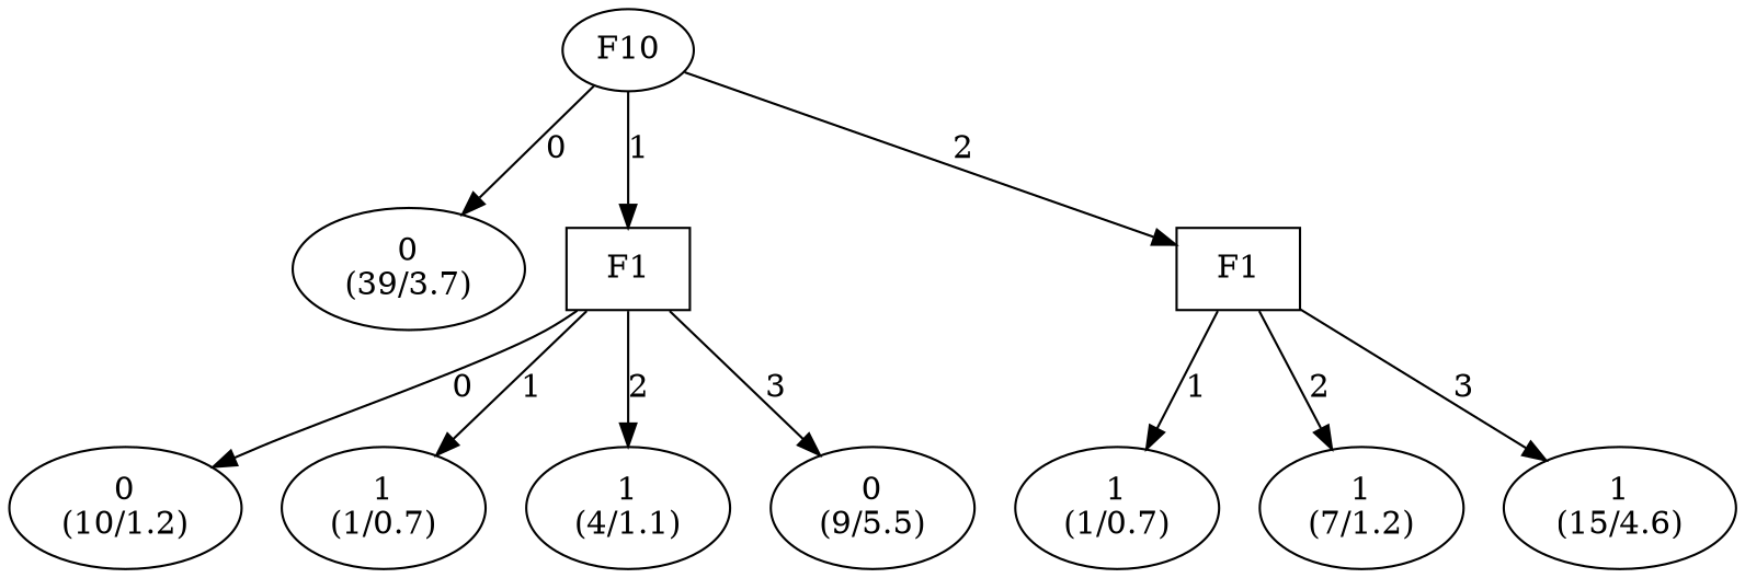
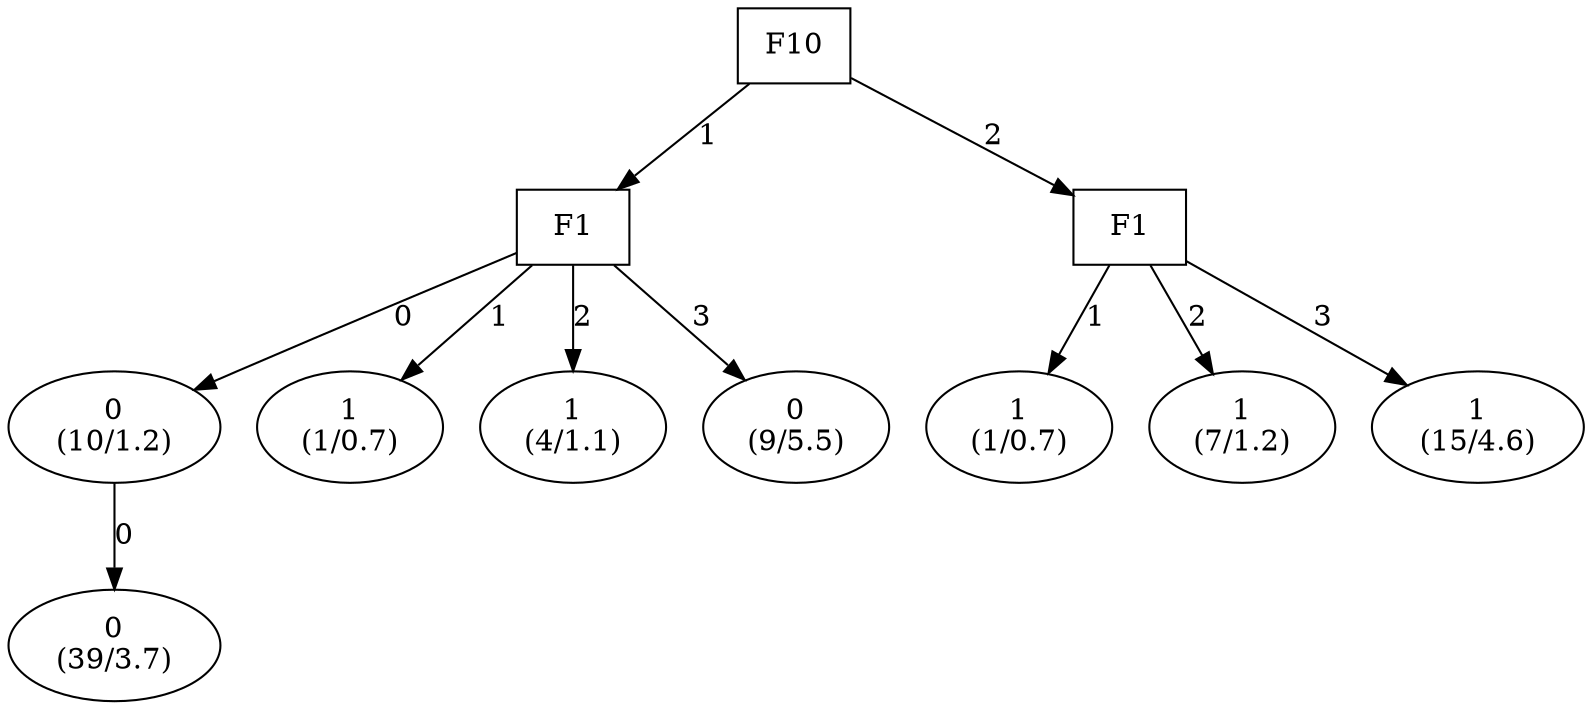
  digraph {
    node [shape=ellipse]
-   n1 [label="F10\n"]
+   n1 [label="F10\n" shape=box]
    n2 [label="0\n(39/3.7)"]
    n3 [label="F1\n" shape=box]
    n4 [label="F1\n" shape=box]
    n5 [label="0\n(10/1.2)"]
    n6 [label="1\n(1/0.7)"]
    n7 [label="1\n(4/1.1)"]
    n8 [label="0\n(9/5.5)"]
    n9 [label="1\n(1/0.7)"]
    n10 [label="1\n(7/1.2)"]
    n11 [label="1\n(15/4.6)"]
-   n1 -> n2 [label=0]
+   n5 -> n2 [label=0]
    n1 -> n3 [label=1]
    n1 -> n4 [label=2]
    n3 -> n5 [label=0]
    n3 -> n6 [label=1]
    n3 -> n7 [label=2]
    n3 -> n8 [label=3]
    n4 -> n9 [label=1]
    n4 -> n10 [label=2]
    n4 -> n11 [label=3]
  }
